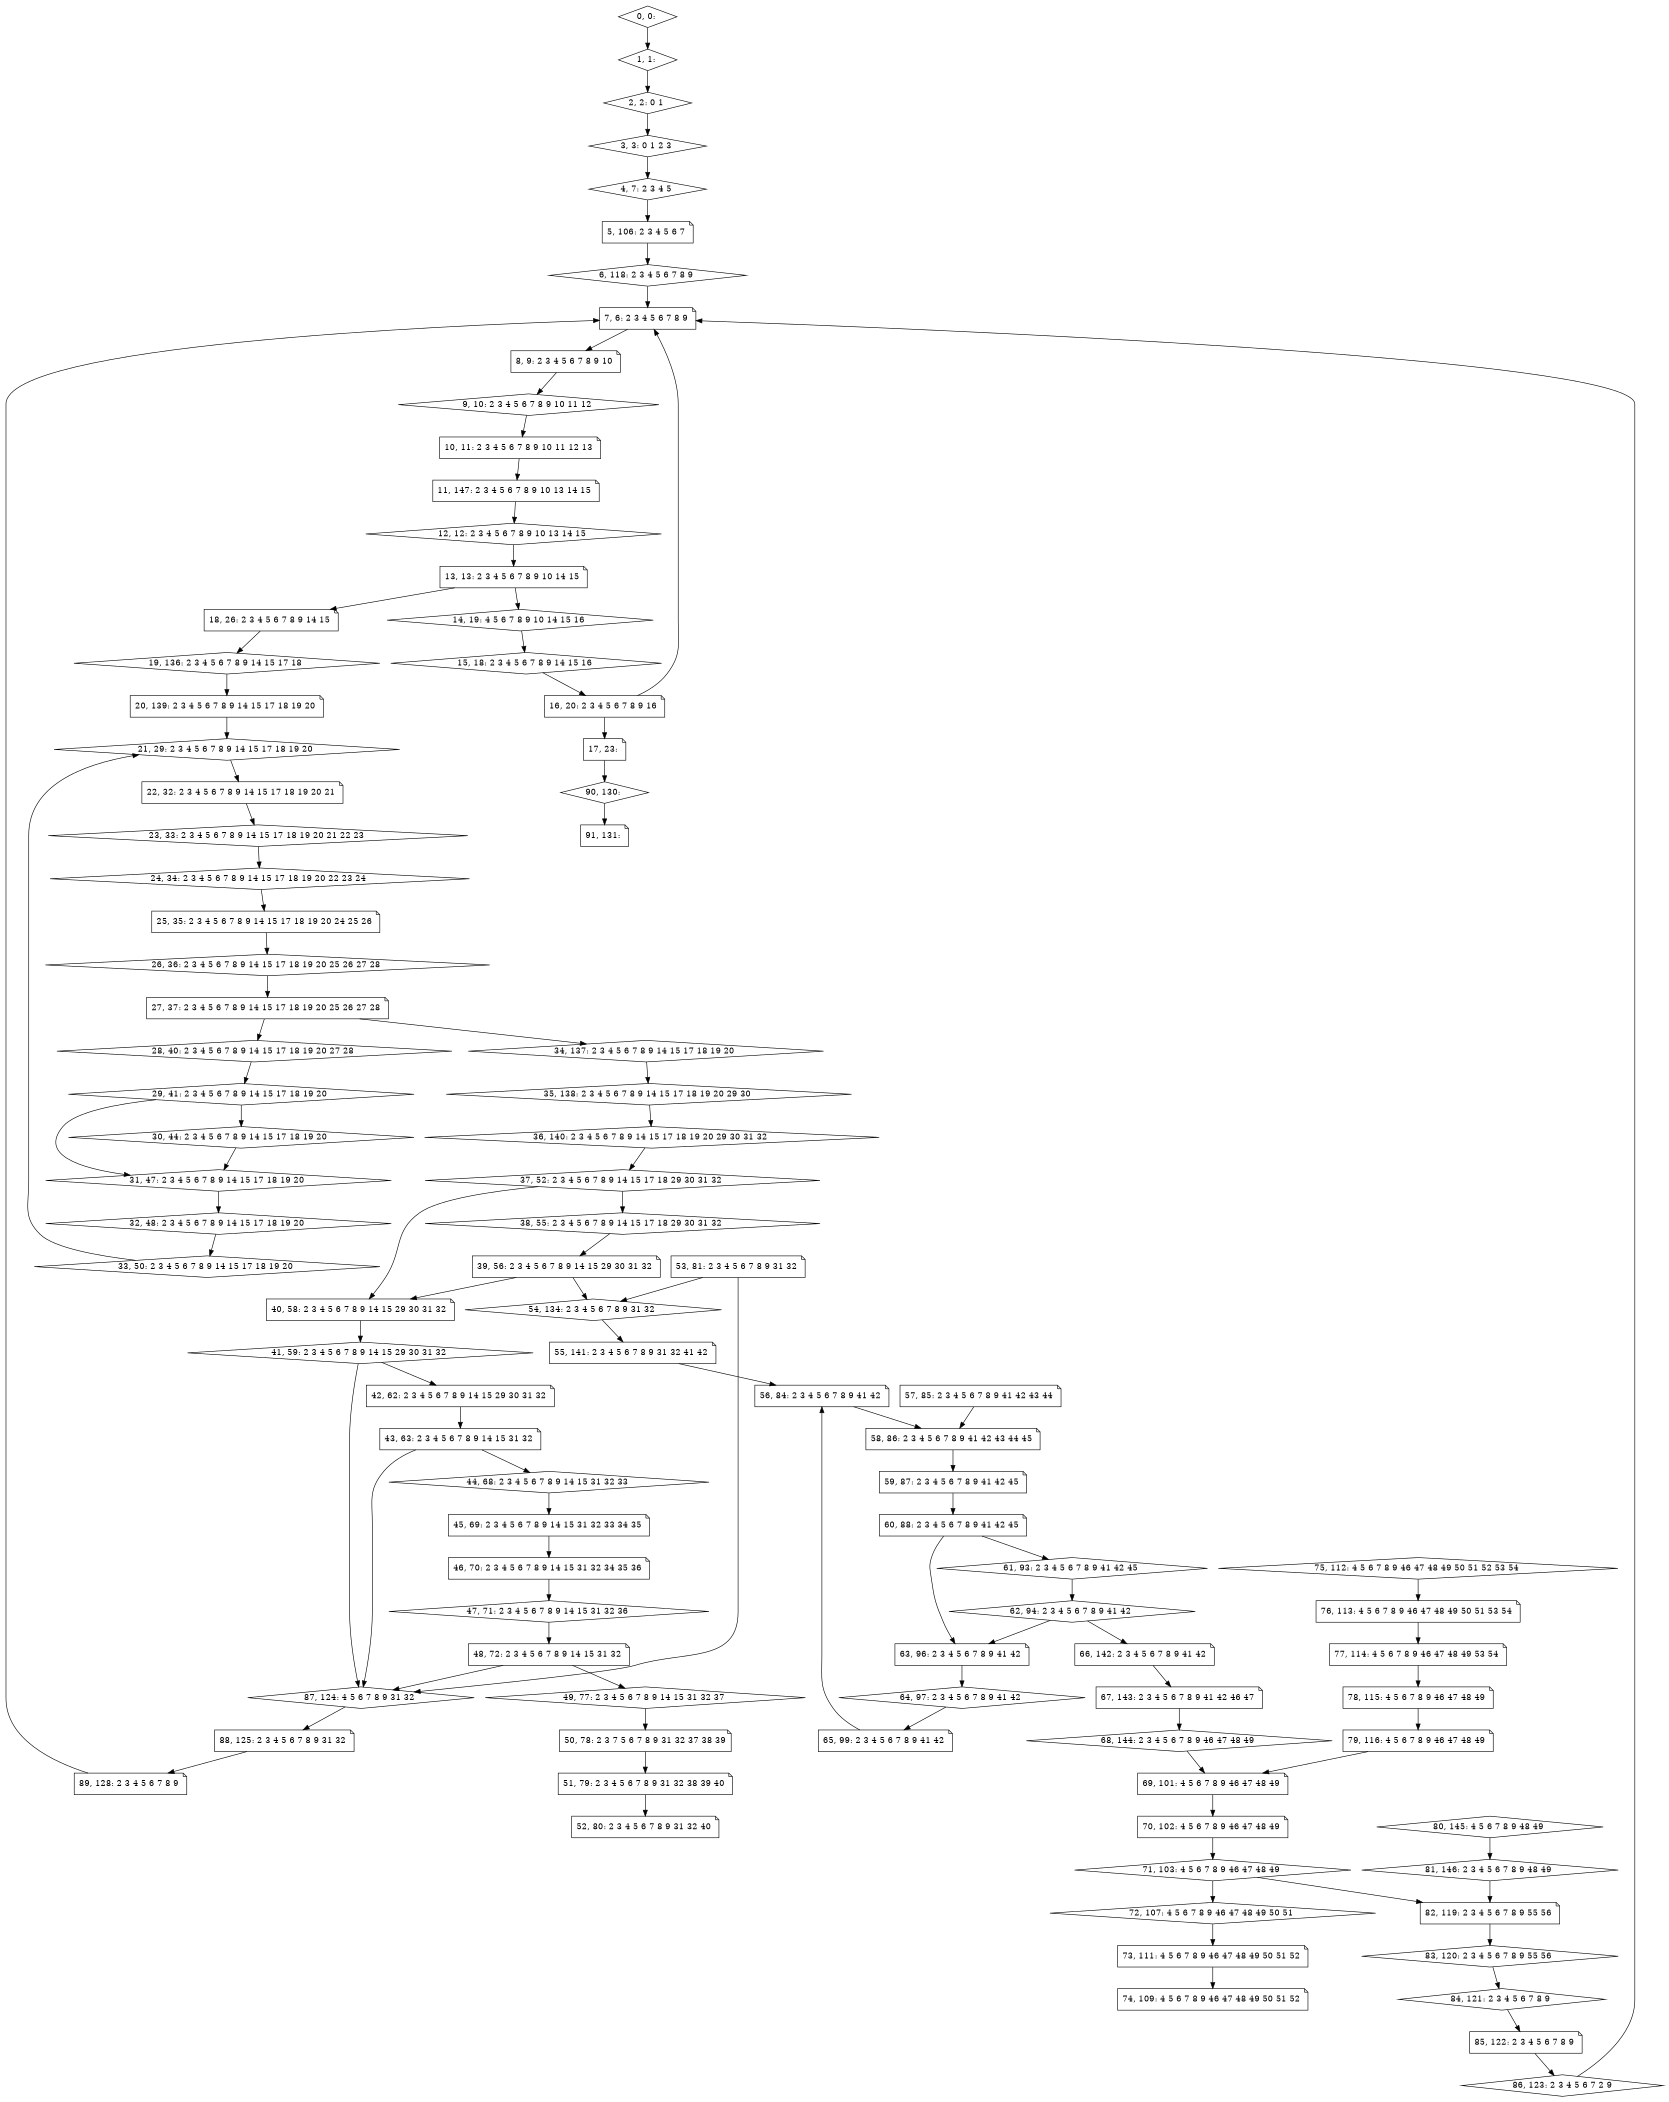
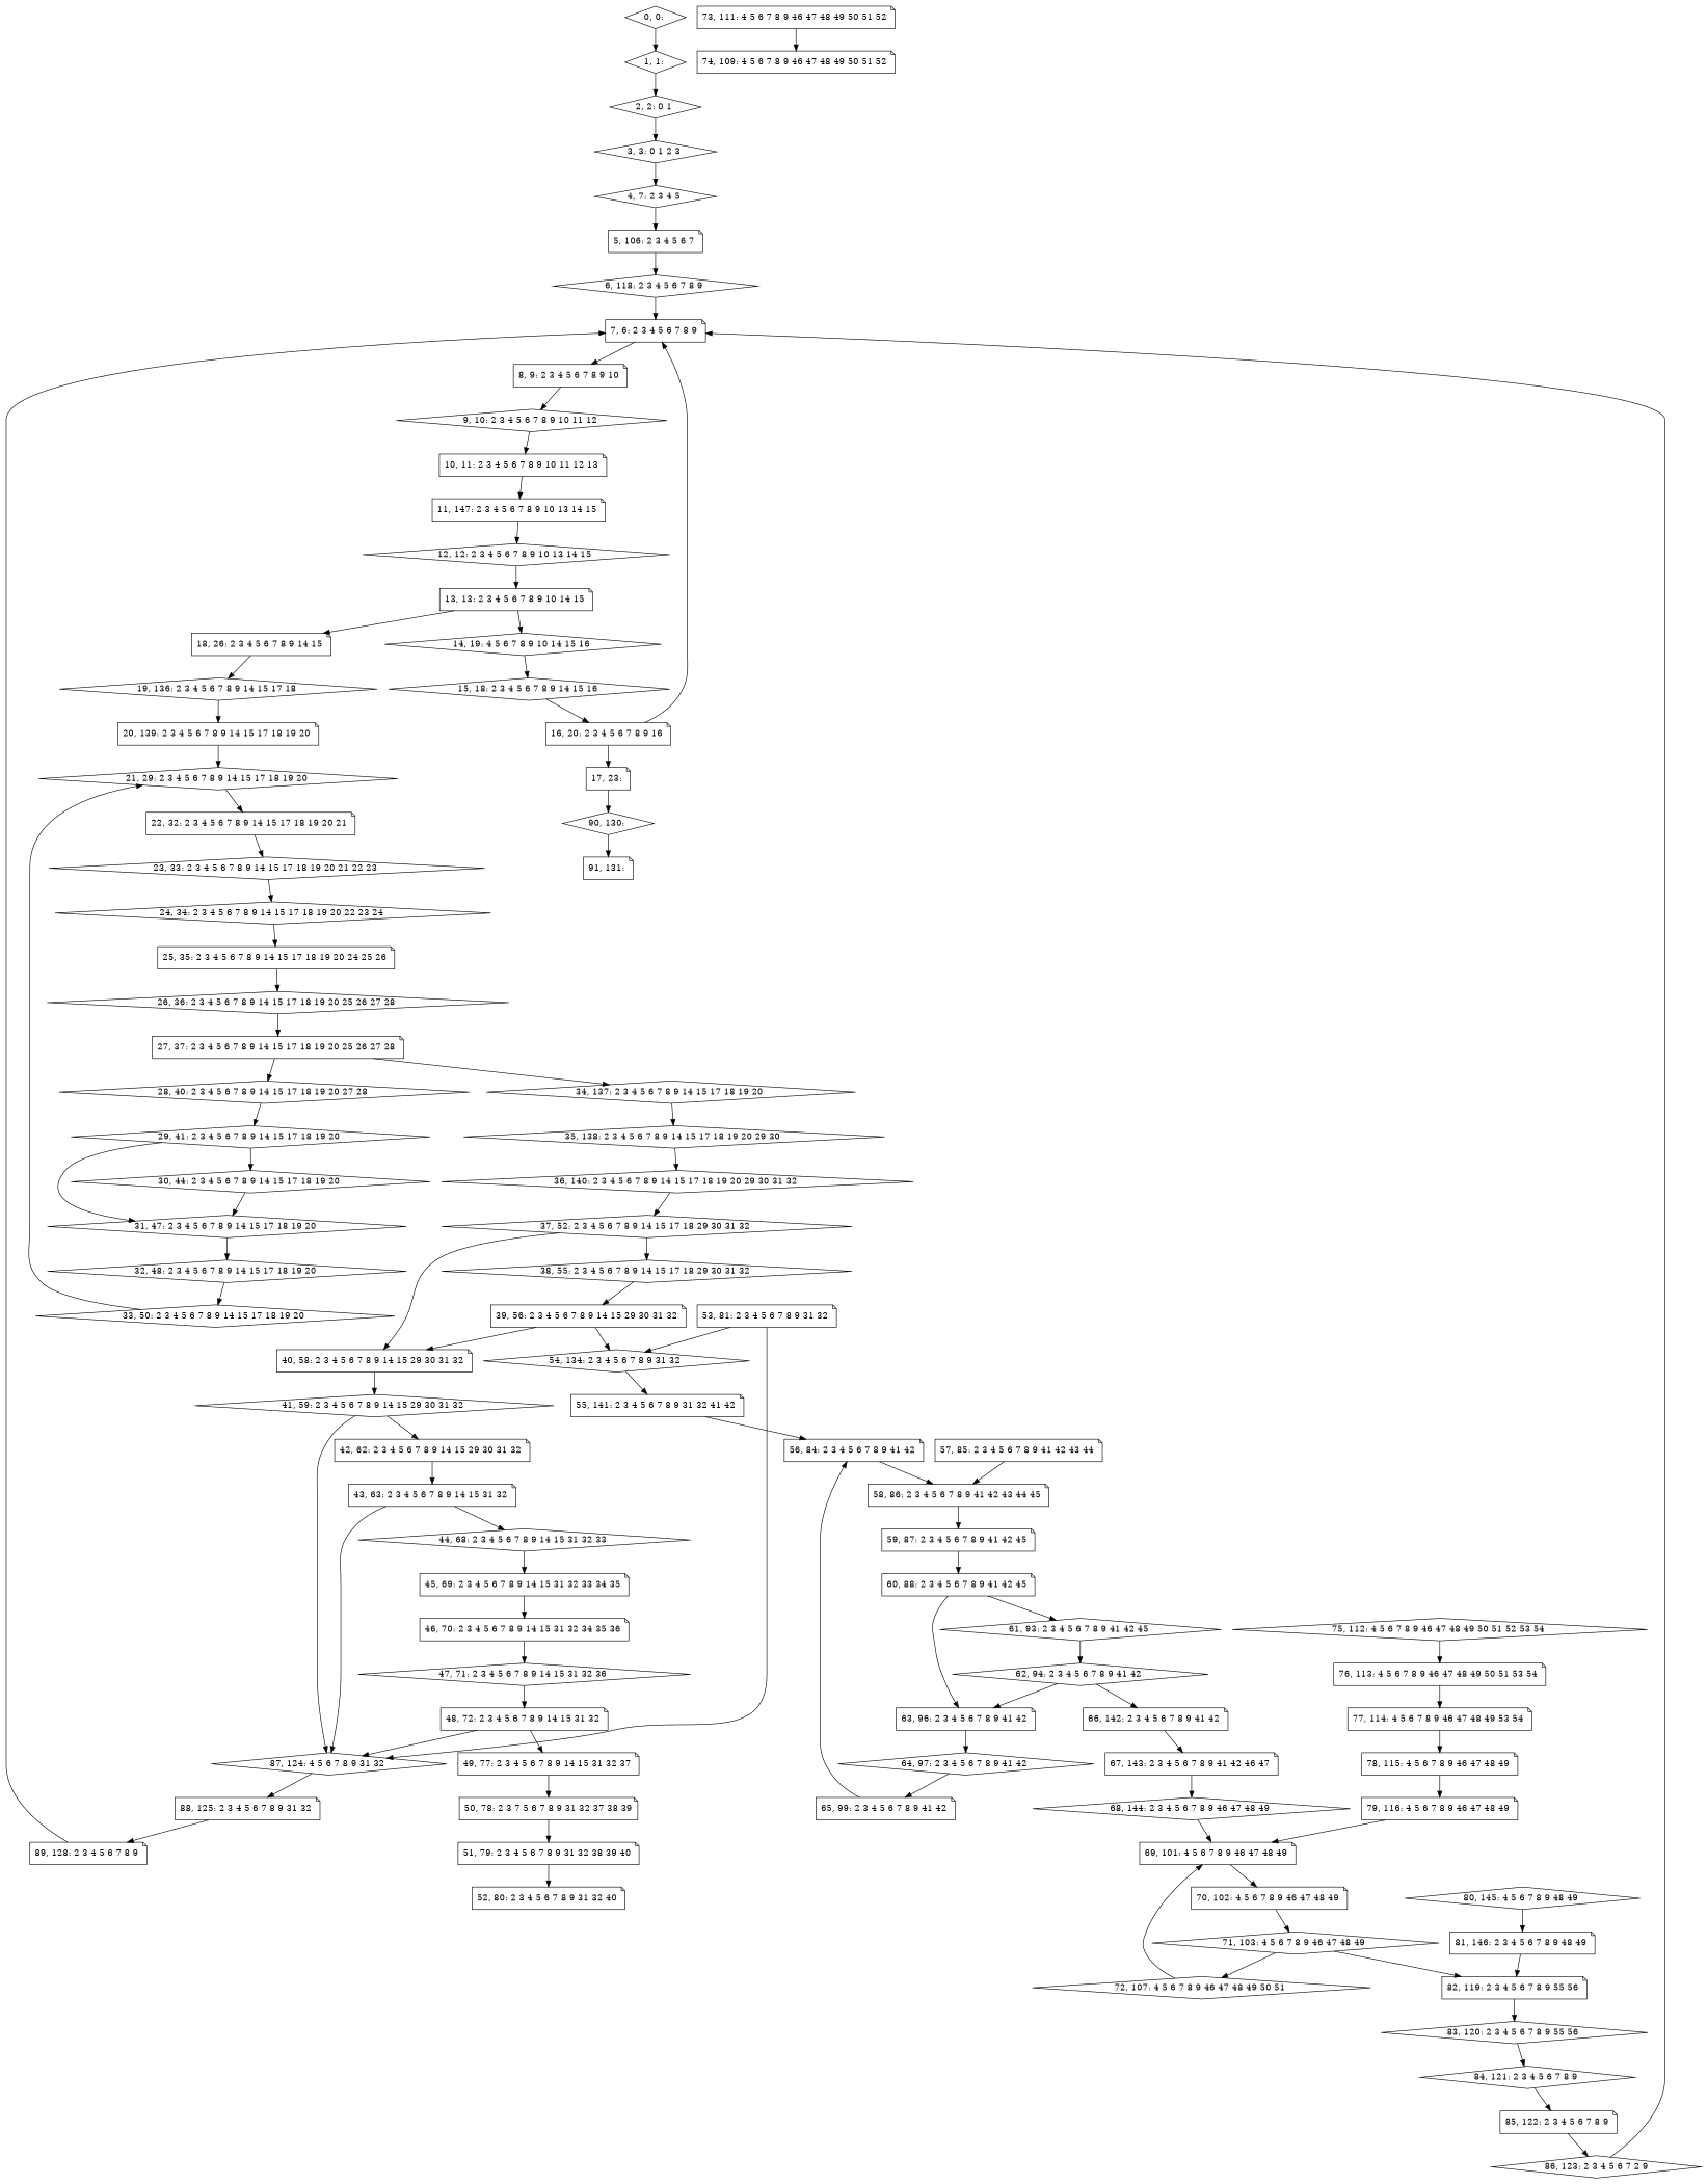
  digraph {
    node [shape=note]
    n1 [label="0, 0: " shape=diamond]
    n2 [label="1, 1: " shape=diamond]
    n3 [label="2, 2: 0 1 " shape=diamond]
    n4 [label="3, 3: 0 1 2 3 " shape=diamond]
    n5 [label="4, 7: 2 3 4 5 " shape=diamond]
    n6 [label="5, 106: 2 3 4 5 6 7 "]
    n7 [label="6, 118: 2 3 4 5 6 7 8 9 " shape=diamond]
    n8 [label="7, 6: 2 3 4 5 6 7 8 9 "]
    n9 [label="8, 9: 2 3 4 5 6 7 8 9 10 "]
    n10 [label="9, 10: 2 3 4 5 6 7 8 9 10 11 12 " shape=diamond]
    n11 [label="10, 11: 2 3 4 5 6 7 8 9 10 11 12 13 "]
    n12 [label="11, 147: 2 3 4 5 6 7 8 9 10 13 14 15 "]
    n13 [label="12, 12: 2 3 4 5 6 7 8 9 10 13 14 15 " shape=diamond]
    n14 [label="13, 13: 2 3 4 5 6 7 8 9 10 14 15 "]
    n15 [label="14, 19: 4 5 6 7 8 9 10 14 15 16 " shape=diamond]
    n16 [label="18, 26: 2 3 4 5 6 7 8 9 14 15 "]
    n17 [label="15, 18: 2 3 4 5 6 7 8 9 14 15 16 " shape=diamond]
    n18 [label="19, 136: 2 3 4 5 6 7 8 9 14 15 17 18 " shape=diamond]
    n19 [label="16, 20: 2 3 4 5 6 7 8 9 16 "]
    n20 [label="17, 23: "]
    n21 [label="90, 130: " shape=diamond]
    n22 [label="91, 131: "]
    n23 [label="20, 139: 2 3 4 5 6 7 8 9 14 15 17 18 19 20 "]
    n24 [label="21, 29: 2 3 4 5 6 7 8 9 14 15 17 18 19 20 " shape=diamond]
    n25 [label="22, 32: 2 3 4 5 6 7 8 9 14 15 17 18 19 20 21 "]
    n26 [label="23, 33: 2 3 4 5 6 7 8 9 14 15 17 18 19 20 21 22 23 " shape=diamond]
    n27 [label="24, 34: 2 3 4 5 6 7 8 9 14 15 17 18 19 20 22 23 24 " shape=diamond]
    n28 [label="25, 35: 2 3 4 5 6 7 8 9 14 15 17 18 19 20 24 25 26 "]
    n29 [label="26, 36: 2 3 4 5 6 7 8 9 14 15 17 18 19 20 25 26 27 28 " shape=diamond]
    n30 [label="27, 37: 2 3 4 5 6 7 8 9 14 15 17 18 19 20 25 26 27 28 "]
    n31 [label="28, 40: 2 3 4 5 6 7 8 9 14 15 17 18 19 20 27 28 " shape=diamond]
    n32 [label="34, 137: 2 3 4 5 6 7 8 9 14 15 17 18 19 20 " shape=diamond]
    n33 [label="29, 41: 2 3 4 5 6 7 8 9 14 15 17 18 19 20 " shape=diamond]
    n34 [label="35, 138: 2 3 4 5 6 7 8 9 14 15 17 18 19 20 29 30 " shape=diamond]
    n35 [label="30, 44: 2 3 4 5 6 7 8 9 14 15 17 18 19 20 " shape=diamond]
    n36 [label="31, 47: 2 3 4 5 6 7 8 9 14 15 17 18 19 20 " shape=diamond]
    n37 [label="32, 48: 2 3 4 5 6 7 8 9 14 15 17 18 19 20 " shape=diamond]
    n38 [label="33, 50: 2 3 4 5 6 7 8 9 14 15 17 18 19 20 " shape=diamond]
    n39 [label="36, 140: 2 3 4 5 6 7 8 9 14 15 17 18 19 20 29 30 31 32 " shape=diamond]
    n40 [label="37, 52: 2 3 4 5 6 7 8 9 14 15 17 18 29 30 31 32 " shape=diamond]
    n41 [label="38, 55: 2 3 4 5 6 7 8 9 14 15 17 18 29 30 31 32 " shape=diamond]
    n42 [label="40, 58: 2 3 4 5 6 7 8 9 14 15 29 30 31 32 "]
    n43 [label="39, 56: 2 3 4 5 6 7 8 9 14 15 29 30 31 32 "]
    n44 [label="41, 59: 2 3 4 5 6 7 8 9 14 15 29 30 31 32 " shape=diamond]
    n45 [label="54, 134: 2 3 4 5 6 7 8 9 31 32 " shape=diamond]
    n46 [label="55, 141: 2 3 4 5 6 7 8 9 31 32 41 42 "]
    n47 [label="42, 62: 2 3 4 5 6 7 8 9 14 15 29 30 31 32 "]
    n48 [label="87, 124: 4 5 6 7 8 9 31 32 " shape=diamond]
    n49 [label="43, 63: 2 3 4 5 6 7 8 9 14 15 31 32 "]
    n50 [label="88, 125: 2 3 4 5 6 7 8 9 31 32 "]
    n51 [label="44, 68: 2 3 4 5 6 7 8 9 14 15 31 32 33 " shape=diamond]
    n52 [label="45, 69: 2 3 4 5 6 7 8 9 14 15 31 32 33 34 35 "]
    n53 [label="46, 70: 2 3 4 5 6 7 8 9 14 15 31 32 34 35 36 "]
    n54 [label="47, 71: 2 3 4 5 6 7 8 9 14 15 31 32 36 " shape=diamond]
    n55 [label="48, 72: 2 3 4 5 6 7 8 9 14 15 31 32 "]
-   n56 [label="49, 77: 2 3 4 5 6 7 8 9 14 15 31 32 37 " shape=diamond]
+   n56 [label="49, 77: 2 3 4 5 6 7 8 9 14 15 31 32 37 "]
    n57 [label="50, 78: 2 3 7 5 6 7 8 9 31 32 37 38 39"]
    n58 [label="51, 79: 2 3 4 5 6 7 8 9 31 32 38 39 40 "]
    n59 [label="52, 80: 2 3 4 5 6 7 8 9 31 32 40 "]
    n60 [label="53, 81: 2 3 4 5 6 7 8 9 31 32 "]
    n61 [label="56, 84: 2 3 4 5 6 7 8 9 41 42 "]
    n62 [label="58, 86: 2 3 4 5 6 7 8 9 41 42 43 44 45 "]
    n63 [label="57, 85: 2 3 4 5 6 7 8 9 41 42 43 44 "]
    n64 [label="59, 87: 2 3 4 5 6 7 8 9 41 42 45 "]
    n65 [label="60, 88: 2 3 4 5 6 7 8 9 41 42 45 "]
    n66 [label="61, 93: 2 3 4 5 6 7 8 9 41 42 45 " shape=diamond]
    n67 [label="63, 96: 2 3 4 5 6 7 8 9 41 42 "]
    n68 [label="62, 94: 2 3 4 5 6 7 8 9 41 42 " shape=diamond]
    n69 [label="64, 97: 2 3 4 5 6 7 8 9 41 42 " shape=diamond]
    n70 [label="66, 142: 2 3 4 5 6 7 8 9 41 42 "]
    n71 [label="67, 143: 2 3 4 5 6 7 8 9 41 42 46 47 "]
    n72 [label="65, 99: 2 3 4 5 6 7 8 9 41 42 "]
    n73 [label="68, 144: 2 3 4 5 6 7 8 9 46 47 48 49 " shape=diamond]
    n74 [label="69, 101: 4 5 6 7 8 9 46 47 48 49 "]
    n75 [label="70, 102: 4 5 6 7 8 9 46 47 48 49 "]
    n76 [label="71, 103: 4 5 6 7 8 9 46 47 48 49 " shape=diamond]
    n77 [label="72, 107: 4 5 6 7 8 9 46 47 48 49 50 51 " shape=diamond]
    n78 [label="82, 119: 2 3 4 5 6 7 8 9 55 56 "]
    n79 [label="73, 111: 4 5 6 7 8 9 46 47 48 49 50 51 52 "]
    n80 [label="80, 145: 4 5 6 7 8 9 48 49 " shape=diamond]
-   n81 [label="81, 146: 2 3 4 5 6 7 8 9 48 49 " shape=diamond]
+   n81 [label="81, 146: 2 3 4 5 6 7 8 9 48 49 "]
    n82 [label="74, 109: 4 5 6 7 8 9 46 47 48 49 50 51 52 "]
    n83 [label="75, 112: 4 5 6 7 8 9 46 47 48 49 50 51 52 53 54 " shape=diamond]
    n84 [label="76, 113: 4 5 6 7 8 9 46 47 48 49 50 51 53 54 "]
    n85 [label="77, 114: 4 5 6 7 8 9 46 47 48 49 53 54 "]
    n86 [label="78, 115: 4 5 6 7 8 9 46 47 48 49 "]
    n87 [label="79, 116: 4 5 6 7 8 9 46 47 48 49 "]
    n88 [label="83, 120: 2 3 4 5 6 7 8 9 55 56 " shape=diamond]
    n89 [label="84, 121: 2 3 4 5 6 7 8 9 " shape=diamond]
    n90 [label="85, 122: 2 3 4 5 6 7 8 9 "]
    n91 [label="86, 123: 2 3 4 5 6 7 2 9" shape=diamond]
    n92 [label="89, 128: 2 3 4 5 6 7 8 9 "]
    n1 -> n2
    n2 -> n3
    n3 -> n4
    n4 -> n5
    n5 -> n6
    n6 -> n7
    n7 -> n8
    n8 -> n9
    n9 -> n10
    n10 -> n11
    n11 -> n12
    n12 -> n13
    n13 -> n14
    n14 -> n15
    n14 -> n16
    n15 -> n17
    n16 -> n18
    n17 -> n19
    n18 -> n23
    n19 -> n8
    n19 -> n20
    n20 -> n21
    n21 -> n22
    n23 -> n24
    n24 -> n25
    n25 -> n26
    n26 -> n27
    n27 -> n28
    n28 -> n29
    n29 -> n30
    n30 -> n31
    n30 -> n32
    n31 -> n33
    n32 -> n34
    n33 -> n35
    n33 -> n36
    n34 -> n39
    n35 -> n36
    n36 -> n37
    n37 -> n38
    n38 -> n24
    n39 -> n40
    n40 -> n41
    n40 -> n42
    n41 -> n43
    n42 -> n44
    n43 -> n42
    n43 -> n45
    n44 -> n47
    n44 -> n48
    n45 -> n46
    n46 -> n61
    n47 -> n49
    n48 -> n50
    n49 -> n48
    n49 -> n51
    n50 -> n92
    n51 -> n52
    n52 -> n53
    n53 -> n54
    n54 -> n55
    n55 -> n48
    n55 -> n56
    n56 -> n57
    n57 -> n58
    n58 -> n59
    n60 -> n45
    n60 -> n48
    n61 -> n62
    n62 -> n64
    n63 -> n62
    n64 -> n65
    n65 -> n66
    n65 -> n67
    n66 -> n68
    n67 -> n69
    n68 -> n67
    n68 -> n70
    n69 -> n72
    n70 -> n71
    n71 -> n73
    n72 -> n61
    n73 -> n74
    n74 -> n75
    n75 -> n76
    n76 -> n77
    n76 -> n78
-   n77 -> n79
+   n77 -> n74
    n78 -> n88
    n79 -> n82
    n80 -> n81
    n81 -> n78
    n83 -> n84
    n84 -> n85
    n85 -> n86
    n86 -> n87
    n87 -> n74
    n88 -> n89
    n89 -> n90
    n90 -> n91
    n91 -> n8
    n92 -> n8
  }
